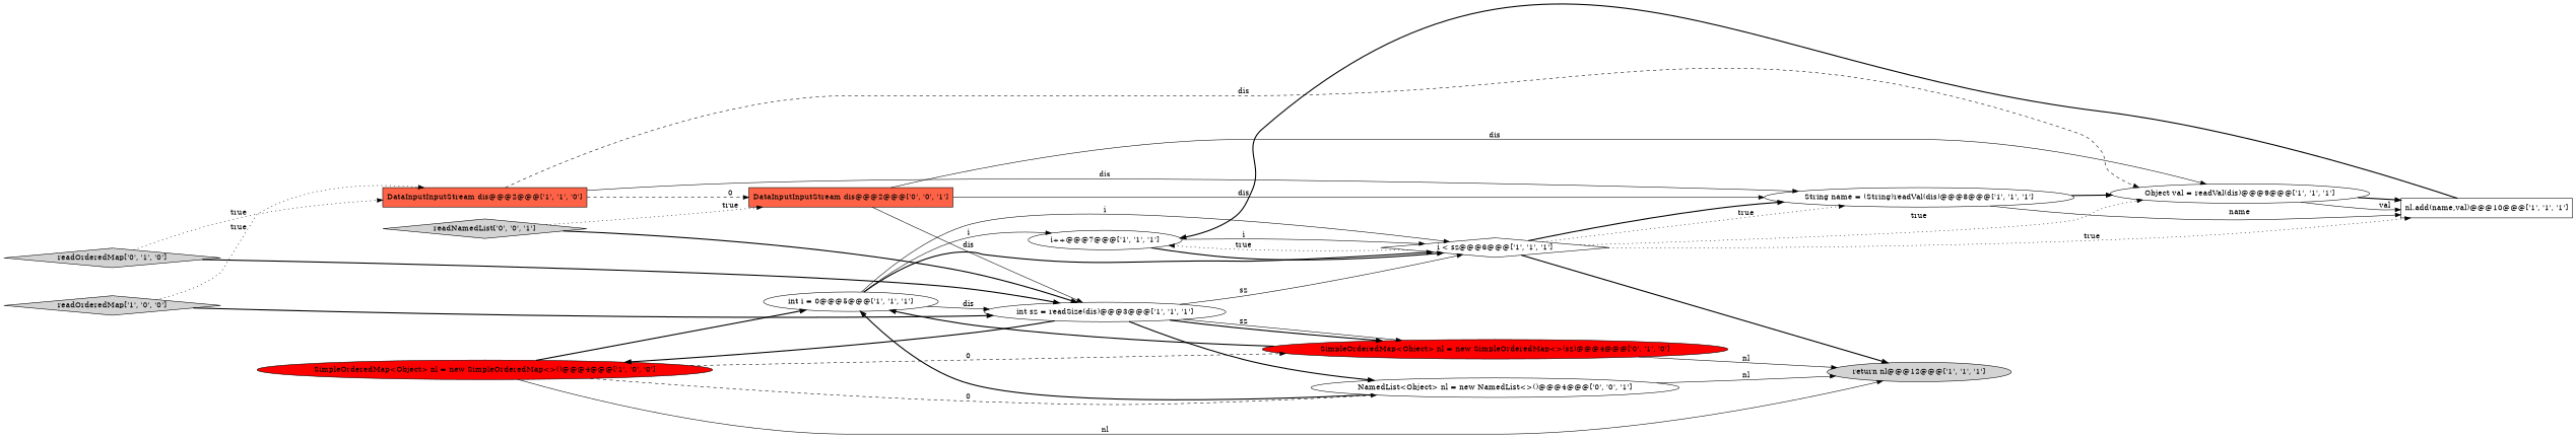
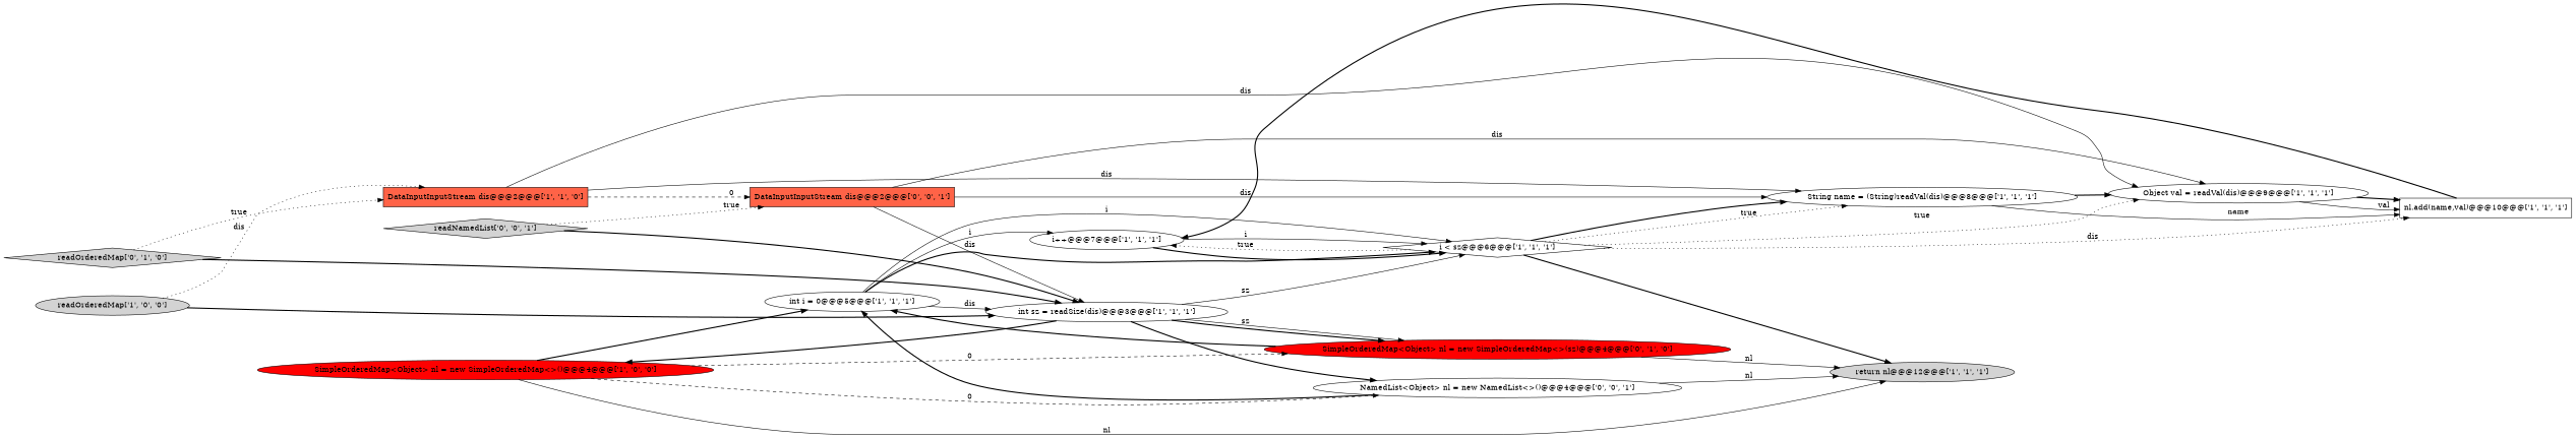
  digraph {
    rankdir=LR
    node [fillcolor=white shape=ellipse style=filled]
    edge [style=solid]
    n1 [fillcolor=red label="SimpleOrderedMap<Object> nl = new SimpleOrderedMap<>()@@@4@@@['1', '0', '0']"]
    n2 [fillcolor=lightgray label="return nl@@@12@@@['1', '1', '1']"]
    n3 [label="int i = 0@@@5@@@['1', '1', '1']"]
    n4 [label="NamedList<Object> nl = new NamedList<>()@@@4@@@['0', '0', '1']"]
    n5 [fillcolor=red label="SimpleOrderedMap<Object> nl = new SimpleOrderedMap<>(sz)@@@4@@@['0', '1', '0']"]
    n6 [label="i++@@@7@@@['1', '1', '1']"]
    n7 [label="i < sz@@@6@@@['1', '1', '1']" shape=diamond]
    n8 [label="int sz = readSize(dis)@@@3@@@['1', '1', '1']"]
    n9 [label="Object val = readVal(dis)@@@9@@@['1', '1', '1']"]
    n10 [label="String name = (String)readVal(dis)@@@8@@@['1', '1', '1']"]
    n11 [label="nl.add(name,val)@@@10@@@['1', '1', '1']" shape=box]
    n12 [fillcolor=lightgray label="readOrderedMap['0', '1', '0']" shape=diamond]
    n13 [fillcolor=tomato label="DataInputInputStream dis@@@2@@@['1', '1', '0']" shape=box]
    n14 [fillcolor=tomato label="DataInputInputStream dis@@@2@@@['0', '0', '1']" shape=box]
-   n15 [fillcolor=lightgray label="readOrderedMap['1', '0', '0']" shape=diamond]
+   n15 [fillcolor=lightgray label="readOrderedMap['1', '0', '0']"]
    n16 [fillcolor=lightgray label="readNamedList['0', '0', '1']" shape=diamond]
    n1 -> n2 [label=nl]
    n1 -> n3 [style=bold]
    n1 -> n4 [label=0 style=dashed]
    n1 -> n5 [label=0 style=dashed]
    n3 -> n6 [label=i]
    n3 -> n7 [style=bold]
    n3 -> n7 [label=i]
    n3 -> n8 [label=dis]
    n4 -> n2 [label=nl]
    n4 -> n3 [style=bold]
    n5 -> n2 [label=nl]
    n5 -> n3 [style=bold]
    n6 -> n7 [style=bold]
    n6 -> n7 [label=i]
    n7 -> n2 [style=bold]
    n7 -> n6 [label=true style=dotted]
    n7 -> n9 [label=true style=dotted]
    n7 -> n10 [style=bold]
    n7 -> n10 [label=true style=dotted]
-   n7 -> n11 [label=true style=dotted]
+   n7 -> n11 [label=dis style=dotted]
    n8 -> n1 [style=bold]
    n8 -> n4 [style=bold]
    n8 -> n5 [label=sz]
    n8 -> n5 [style=bold]
    n8 -> n7 [label=sz]
    n9 -> n11 [style=bold]
    n9 -> n11 [label=val]
    n10 -> n9 [style=bold]
    n10 -> n11 [label=name]
    n11 -> n6 [style=bold]
    n12 -> n8 [style=bold]
    n12 -> n13 [label=true style=dotted]
-   n13 -> n9 [label=dis style=dashed]
+   n13 -> n9 [label=dis]
    n13 -> n10 [label=dis]
    n13 -> n14 [label=0 style=dashed]
    n14 -> n8 [label=dis]
    n14 -> n9 [label=dis]
    n14 -> n10 [label=dis]
    n15 -> n8 [style=bold]
-   n15 -> n13 [label=true style=dotted]
+   n15 -> n13 [label=dis style=dotted]
    n16 -> n8 [style=bold]
    n16 -> n14 [label=true style=dotted]
  }
